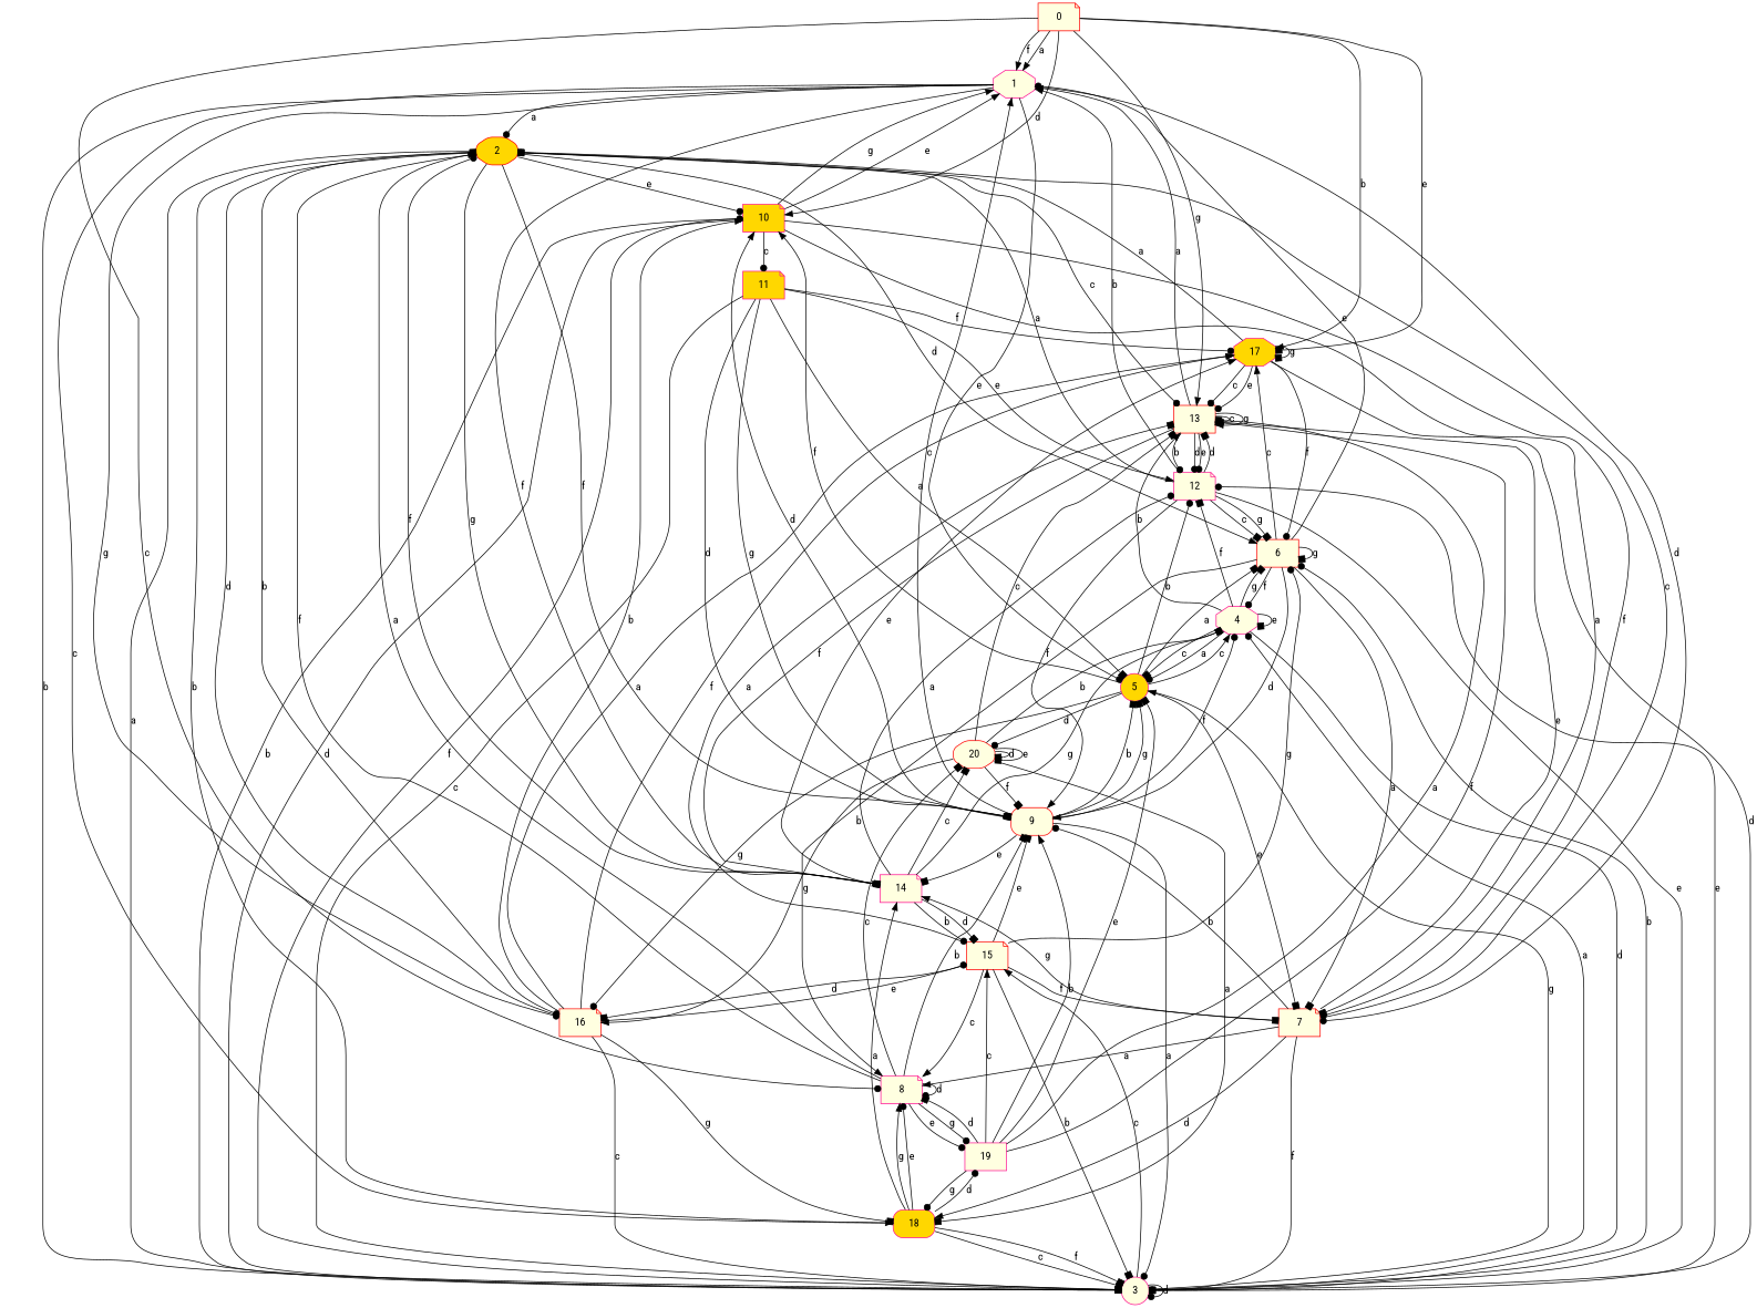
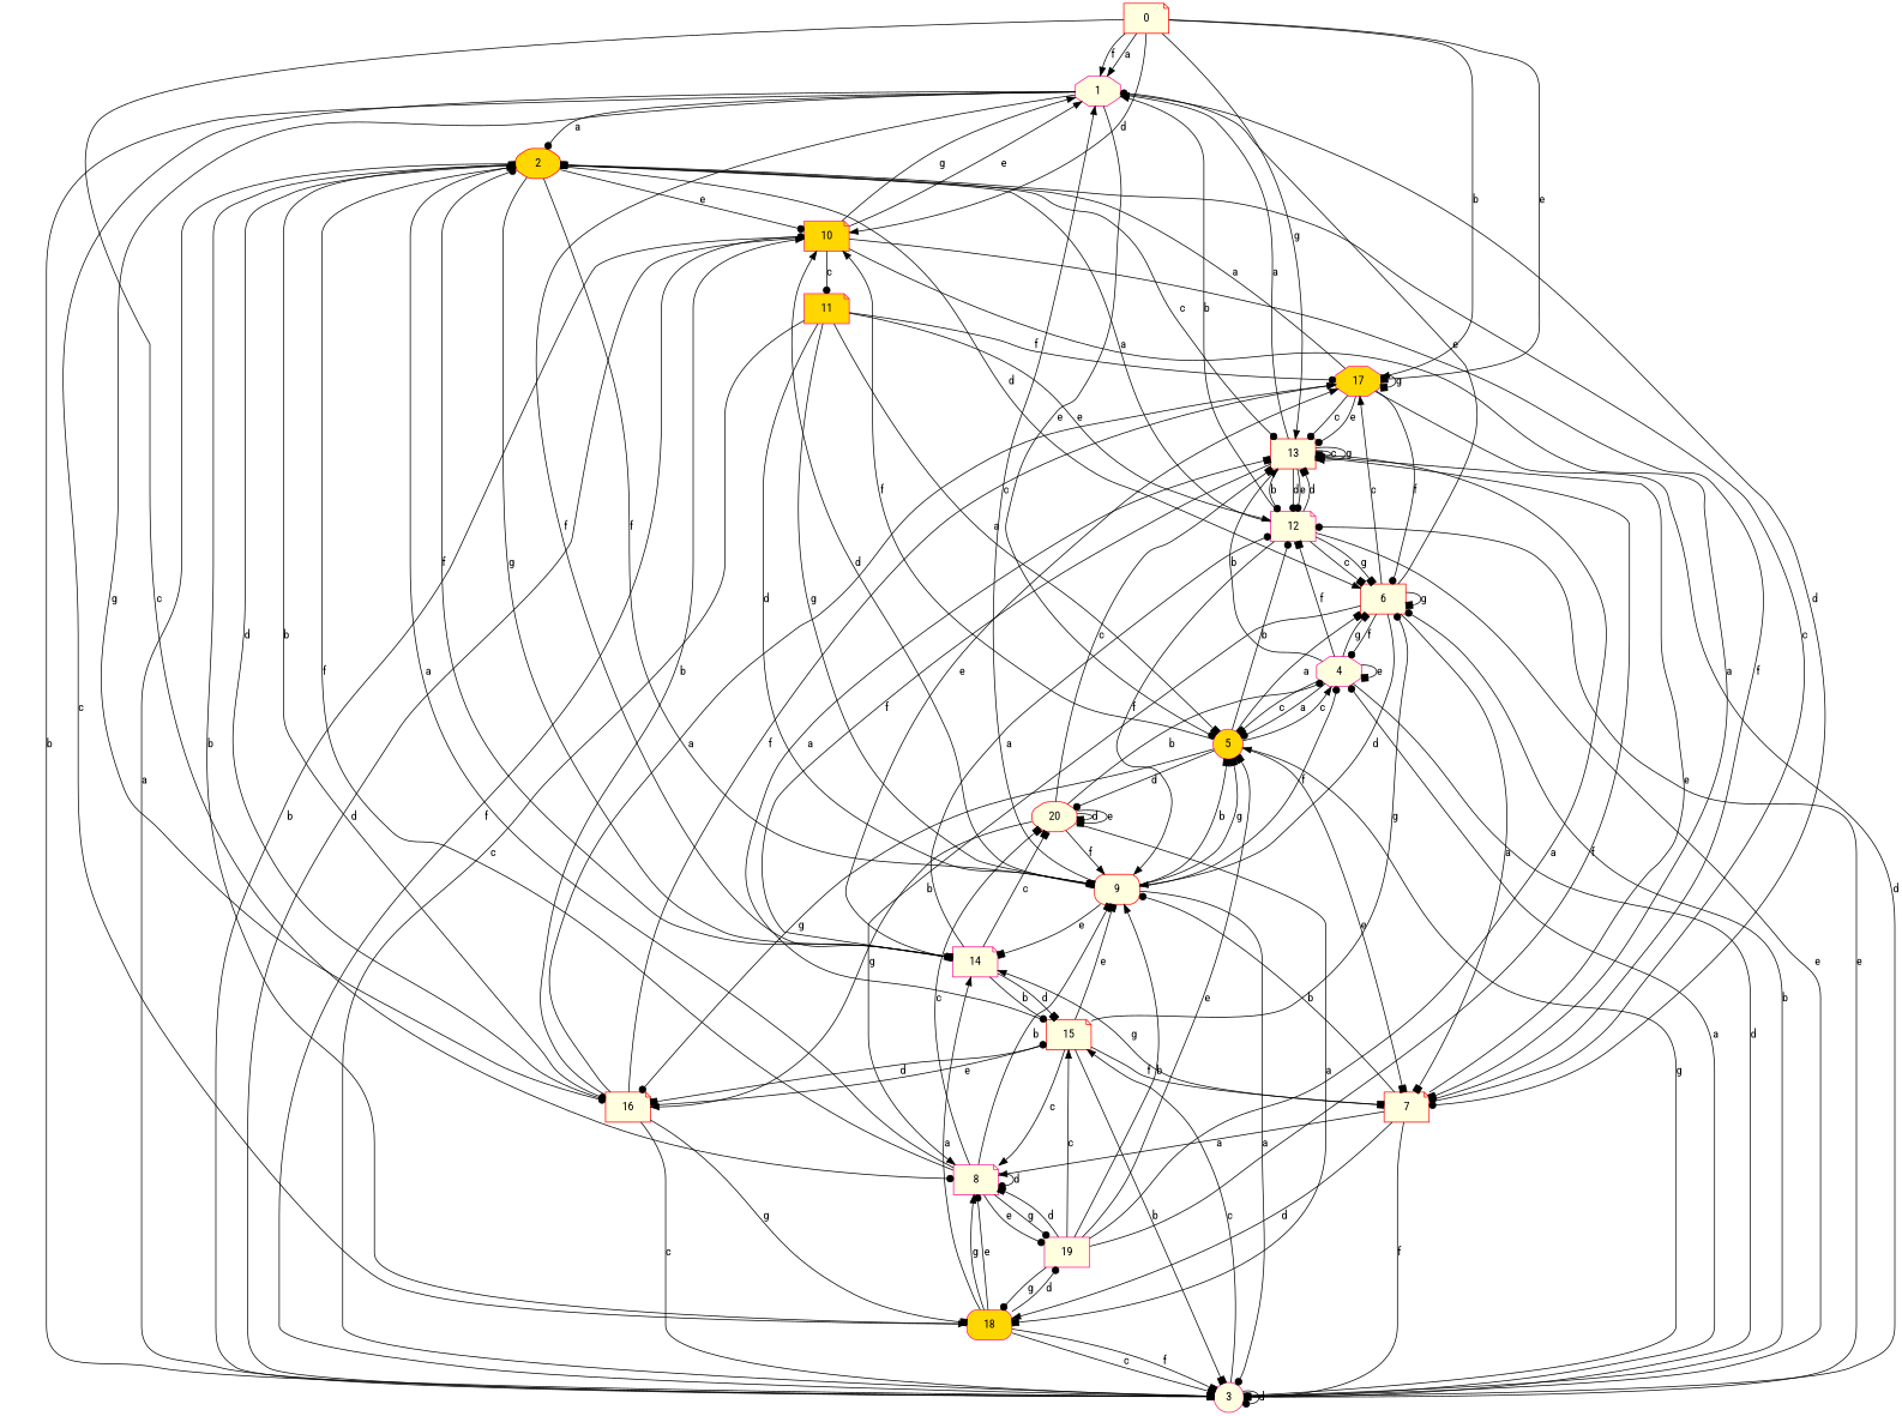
  digraph {
    fontname="Roboto Condensed"
    rankdir=TB
    node [color=deeppink fillcolor=lightyellow fontname="Roboto Condensed" shape=note style=filled]
    edge [arrowhead=box fontname="Roboto Condensed"]
    n1 [color=red label=0]
    n2 [label=1 shape=octagon]
    n3 [label=8]
    n4 [fillcolor=gold label=10]
    n5 [color=red label=13 shape=box]
    n6 [fillcolor=gold label=17 shape=octagon]
    n7 [color=red fillcolor=gold label=2 shape=octagon style="rounded,filled"]
    n8 [label=3 shape=circle style="rounded,filled"]
    n9 [fillcolor=gold label=5 shape=circle style="rounded,filled"]
    n10 [color=red label=7 style="rounded,filled"]
    n11 [label=14]
    n12 [color=red label=16]
    n13 [fillcolor=gold label=18 shape=box style="rounded,filled"]
    n14 [color=red label=9 shape=box style="rounded,filled"]
    n15 [color=red label=20 shape=octagon style="rounded,filled"]
    n16 [label=19 shape=box]
    n17 [fillcolor=gold label=11 style="rounded,filled"]
    n18 [label=12]
    n19 [color=red label=6 shape=box]
    n20 [label=4 shape=octagon]
    n21 [color=red label=15 style="rounded,filled"]
    n1 -> n2 [arrowhead=normal label=a]
    n1 -> n2 [arrowhead=normal label=f]
    n1 -> n3 [arrowhead=dot label=c]
    n1 -> n4 [arrowhead=normal label=d]
    n1 -> n5 [arrowhead=normal label=g]
    n1 -> n6 [arrowhead=normal label=b]
    n1 -> n6 [label=e]
    n2 -> n7 [arrowhead=dot label=a]
    n2 -> n8 [arrowhead=dot label=b]
    n2 -> n9 [arrowhead=dot label=e]
    n2 -> n10 [arrowhead=dot label=d]
    n2 -> n11 [arrowhead=normal label=f]
    n2 -> n12 [arrowhead=dot label=g]
    n2 -> n13 [arrowhead=normal label=c]
    n3 -> n3 [arrowhead=dot label=d]
    n3 -> n7 [arrowhead=dot label=a]
    n3 -> n7 [arrowhead=normal label=f]
    n3 -> n14 [label=b]
    n3 -> n15 [label=c]
    n3 -> n16 [arrowhead=dot label=e]
    n3 -> n16 [arrowhead=dot label=g]
    n4 -> n2 [arrowhead=normal label=e]
    n4 -> n2 [arrowhead=normal label=g]
    n4 -> n8 [label=b]
    n4 -> n8 [label=d]
    n4 -> n10 [label=a]
    n4 -> n10 [arrowhead=dot label=f]
    n4 -> n17 [arrowhead=dot label=c]
    n5 -> n2 [arrowhead=normal label=a]
    n5 -> n5 [arrowhead=normal label=c]
    n5 -> n5 [arrowhead=normal label=g]
    n5 -> n11 [label=f]
    n5 -> n18 [arrowhead=dot label=b]
    n5 -> n18 [arrowhead=dot label=d]
    n5 -> n18 [arrowhead=dot label=e]
    n6 -> n5 [arrowhead=dot label=c]
    n6 -> n5 [arrowhead=dot label=e]
    n6 -> n6 [label=g]
    n6 -> n7 [label=a]
    n6 -> n8 [label=d]
    n6 -> n19 [arrowhead=dot label=f]
    n7 -> n4 [arrowhead=dot label=e]
    n7 -> n5 [arrowhead=dot label=c]
    n7 -> n8 [label=a]
    n7 -> n11 [label=g]
    n7 -> n12 [arrowhead=dot label=b]
    n7 -> n14 [label=f]
    n7 -> n19 [arrowhead=normal label=d]
    n8 -> n4 [arrowhead=dot label=f]
    n8 -> n8 [arrowhead=dot label=d]
    n8 -> n9 [arrowhead=normal label=g]
    n8 -> n18 [arrowhead=dot label=e]
    n8 -> n19 [arrowhead=dot label=b]
    n8 -> n20 [arrowhead=dot label=a]
    n8 -> n21 [arrowhead=normal label=c]
    n9 -> n4 [arrowhead=normal label=f]
    n9 -> n10 [label=e]
    n9 -> n12 [arrowhead=dot label=g]
    n9 -> n15 [arrowhead=dot label=d]
    n9 -> n18 [arrowhead=dot label=b]
    n9 -> n19 [label=a]
    n9 -> n20 [arrowhead=normal label=c]
    n10 -> n3 [arrowhead=normal label=a]
    n10 -> n5 [arrowhead=normal label=e]
    n10 -> n7 [label=c]
    n10 -> n8 [label=f]
    n10 -> n11 [arrowhead=normal label=g]
    n10 -> n13 [arrowhead=normal label=d]
    n10 -> n14 [arrowhead=dot label=b]
    n11 -> n6 [arrowhead=normal label=e]
    n11 -> n7 [arrowhead=dot label=f]
    n11 -> n15 [label=c]
    n11 -> n18 [arrowhead=dot label=a]
-   n11 -> n20 [label=g]
    n11 -> n21 [arrowhead=dot label=b]
    n11 -> n21 [label=d]
    n12 -> n4 [arrowhead=normal label=b]
    n12 -> n6 [arrowhead=normal label=a]
    n12 -> n6 [arrowhead=normal label=f]
    n12 -> n7 [label=d]
    n12 -> n8 [label=c]
    n12 -> n13 [label=g]
    n12 -> n21 [arrowhead=dot label=e]
    n13 -> n3 [arrowhead=dot label=e]
    n13 -> n3 [arrowhead=normal label=g]
    n13 -> n7 [label=b]
    n13 -> n8 [label=c]
    n13 -> n8 [label=f]
    n13 -> n11 [arrowhead=normal label=a]
    n13 -> n16 [arrowhead=dot label=d]
    n14 -> n2 [arrowhead=normal label=c]
    n14 -> n4 [arrowhead=normal label=d]
    n14 -> n8 [arrowhead=dot label=a]
    n14 -> n9 [label=b]
    n14 -> n9 [label=g]
    n14 -> n11 [label=e]
    n14 -> n20 [arrowhead=dot label=f]
    n15 -> n5 [label=c]
    n15 -> n12 [arrowhead=normal label=g]
    n15 -> n13 [label=a]
-   n15 -> n14 [label=f]
+   n15 -> n14 [arrowhead=normal label=f]
    n15 -> n15 [label=d]
    n15 -> n15 [label=e]
    n15 -> n20 [arrowhead=dot label=b]
    n16 -> n3 [label=d]
    n16 -> n5 [label=a]
    n16 -> n5 [label=f]
    n16 -> n9 [label=e]
    n16 -> n13 [arrowhead=dot label=g]
    n16 -> n14 [arrowhead=normal label=b]
    n16 -> n21 [arrowhead=normal label=c]
    n17 -> n6 [arrowhead=dot label=f]
    n17 -> n8 [arrowhead=dot label=c]
    n17 -> n9 [label=a]
    n17 -> n14 [label=d]
    n17 -> n14 [arrowhead=normal label=g]
    n17 -> n18 [arrowhead=normal label=e]
    n18 -> n2 [arrowhead=normal label=b]
    n18 -> n5 [label=d]
    n18 -> n7 [arrowhead=dot label=a]
    n18 -> n8 [arrowhead=dot label=e]
    n18 -> n14 [arrowhead=normal label=f]
    n18 -> n19 [label=c]
    n18 -> n19 [label=g]
    n19 -> n2 [arrowhead=dot label=e]
    n19 -> n3 [arrowhead=normal label=b]
    n19 -> n6 [arrowhead=normal label=c]
    n19 -> n10 [label=a]
    n19 -> n14 [arrowhead=normal label=d]
    n19 -> n19 [label=g]
    n19 -> n20 [arrowhead=dot label=f]
    n20 -> n5 [arrowhead=normal label=b]
    n20 -> n8 [label=d]
    n20 -> n9 [arrowhead=dot label=a]
    n20 -> n9 [label=c]
    n20 -> n18 [label=f]
    n20 -> n19 [label=g]
    n20 -> n20 [label=e]
    n21 -> n3 [arrowhead=normal label=c]
    n21 -> n5 [label=a]
    n21 -> n8 [label=b]
    n21 -> n10 [label=f]
    n21 -> n12 [label=d]
    n21 -> n14 [label=e]
    n21 -> n19 [arrowhead=dot label=g]
  }
